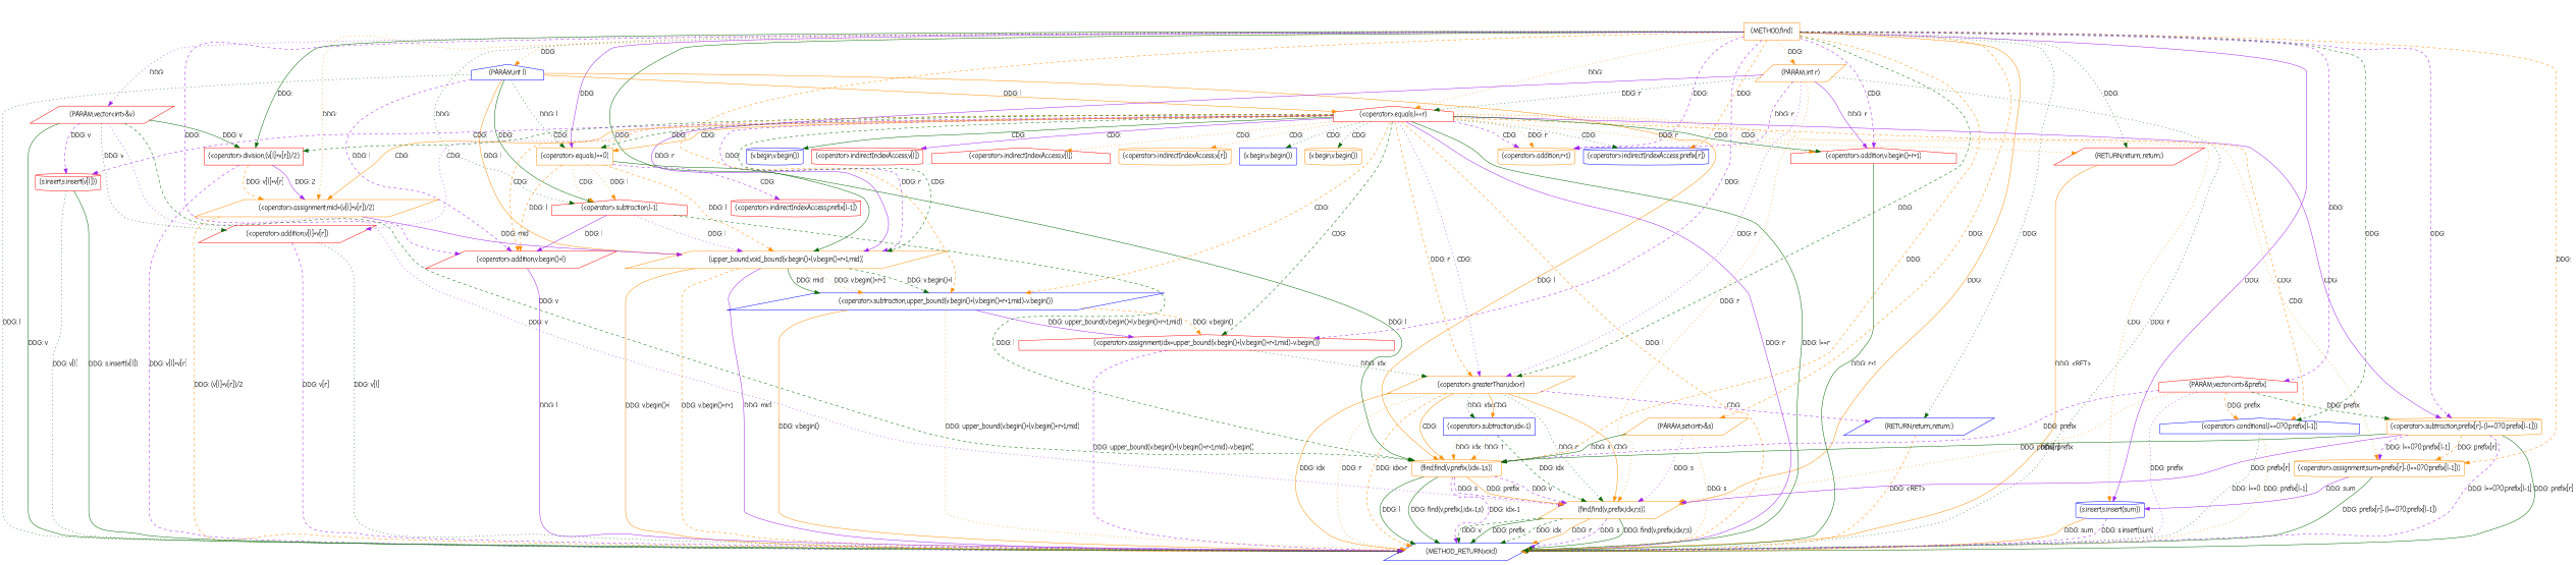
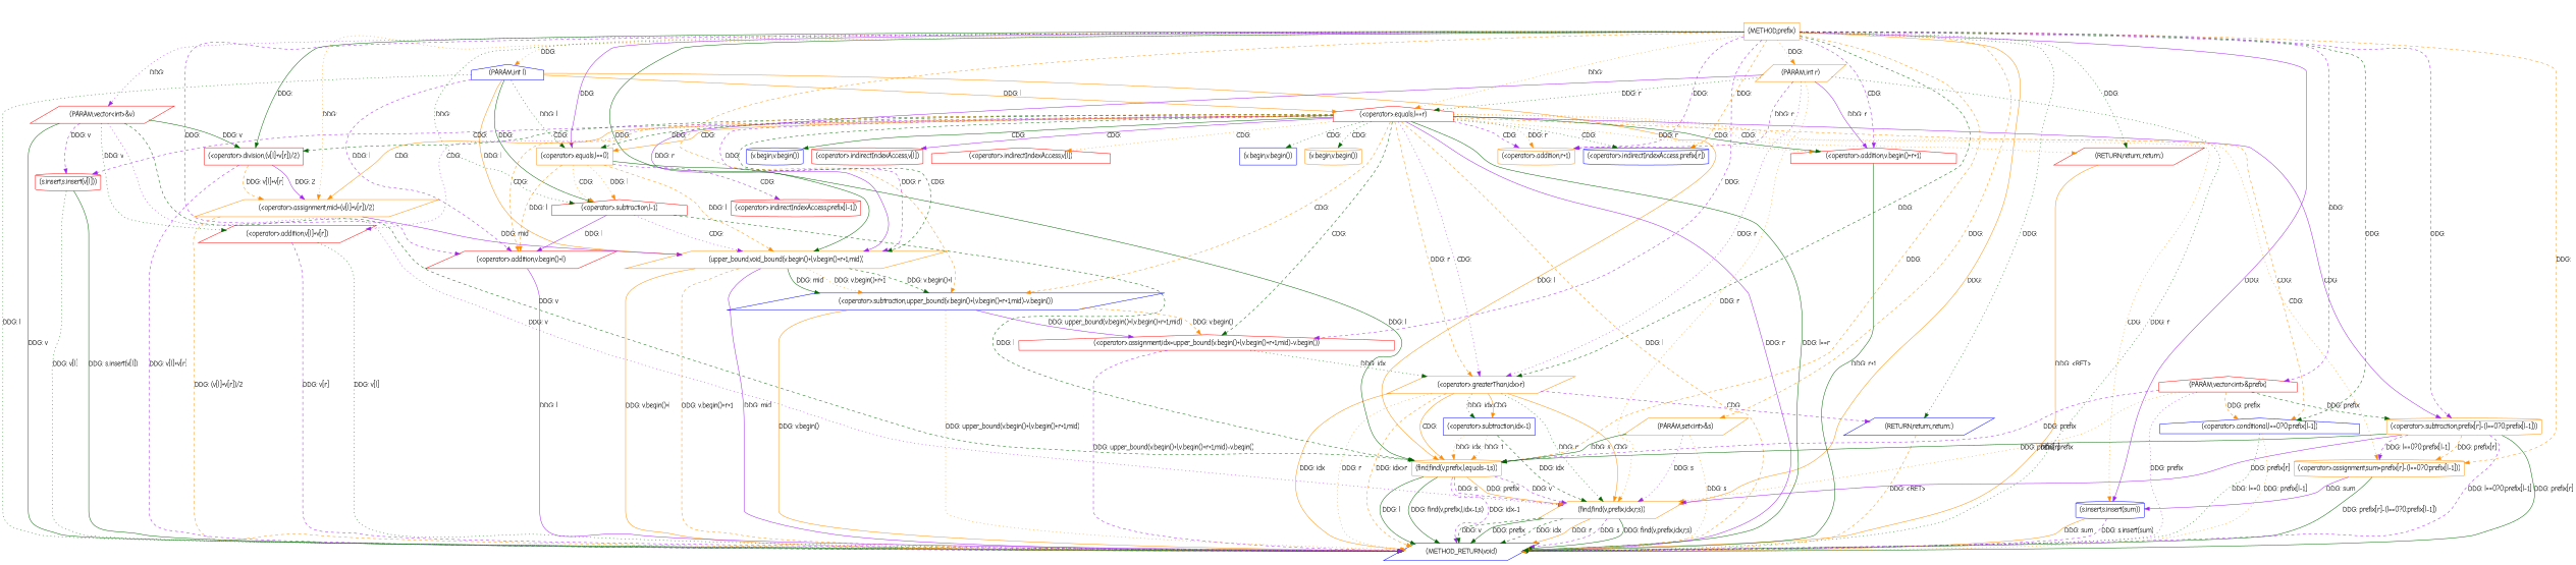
  digraph {
    fontname="Comic Neue"
    node [color=darkorange fontname="Comic Neue" shape=parallelogram]
    edge [color=darkorange fontname="Comic Neue" style=dashed]
-   n1 [label="(METHOD,find)" shape=box]
+   n1 [label="(METHOD,prefix)" shape=box]
    n2 [color=red label="(PARAM,vector<int>&v)"]
    n3 [color=red label="(PARAM,vector<int>&prefix)" shape=house]
    n4 [color=blue label="(PARAM,int l)" shape=house]
    n5 [label="(PARAM,int r)"]
    n6 [label="(PARAM,set<int>&s)"]
    n7 [label="(<operator>.assignment,sum=prefix[r]-(l==0?0:prefix[l-1]))" shape=cylinder]
    n8 [color=blue label="(s.insert,s.insert(sum))" shape=cylinder]
    n9 [label="(<operator>.assignment,mid=(v[l]+v[r])/2)"]
    n10 [color=red label="(<operator>.assignment,idx=upper_bound(v.begin()+l,v.begin()+r+1,mid)-v.begin())" shape=house]
-   n11 [label="(find,find(v,prefix,l,idx-1,s))" shape=cylinder]
+   n11 [label="(find,find(v,prefix,l,equals-1,s))" shape=cylinder]
    n12 [label="(find,find(v,prefix,idx,r,s))"]
    n13 [color=red label="(<operator>.equals,l==r)" shape=house]
    n14 [label="(<operator>.greaterThan,idx>r)"]
    n15 [color=blue label="(RETURN,return;,return;)"]
    n16 [color=red label="(RETURN,return;,return;)"]
    n17 [label="(<operator>.subtraction,prefix[r]-(l==0?0:prefix[l-1]))" shape=cylinder]
    n18 [color=red label="(<operator>.division,(v[l]+v[r])/2)" shape=box]
    n19 [color=blue label="(<operator>.subtraction,upper_bound(v.begin()+l,v.begin()+r+1,mid)-v.begin())"]
    n20 [color=blue label="(<operator>.conditional,l==0?0:prefix[l-1])" shape=house]
    n21 [label="(upper_bound,void_bound(v.begin()+l,v.begin()+r+1,mid))"]
    n22 [label="(<operator>.equals,l==0)" shape=box]
    n23 [color=red label="(<operator>.addition,v.begin()+l)"]
    n24 [color=red label="(<operator>.addition,v.begin()+r+1)" shape=house]
    n25 [color=red label="(<operator>.subtraction,l-1)" shape=house]
    n26 [label="(<operator>.addition,r+1)" shape=cylinder]
    n27 [color=blue label="(<operator>.indirectIndexAccess,prefix[r])" shape=cylinder]
    n28 [color=blue label="(METHOD_RETURN,void)"]
    n29 [color=red label="(s.insert,s.insert(v[l]))" shape=cylinder]
    n30 [color=red label="(<operator>.addition,v[l]+v[r])"]
    n31 [color=blue label="(v.begin,v.begin())" shape=cylinder]
    n32 [color=red label="(<operator>.indirectIndexAccess,v[l])" shape=cylinder]
    n33 [color=red label="(<operator>.indirectIndexAccess,v[l])" shape=house]
-   n34 [label="(<operator>.indirectIndexAccess,v[r])" shape=cylinder]
    n35 [color=blue label="(v.begin,v.begin())" shape=box]
    n36 [label="(v.begin,v.begin())" shape=cylinder]
    n37 [color=blue label="(<operator>.subtraction,idx-1)" shape=box]
    n38 [color=red label="(<operator>.indirectIndexAccess,prefix[l-1])" shape=cylinder]
    n1 -> n2 [color=purple label="DDG: " style=dotted]
    n1 -> n3 [color=purple label="DDG: "]
    n1 -> n4 [label="DDG: " style=dotted]
    n1 -> n5 [label="DDG: " style=dotted]
    n1 -> n6 [label="DDG: "]
    n1 -> n7 [label="DDG: "]
    n1 -> n8 [color=purple label="DDG: " style=solid]
    n1 -> n9 [label="DDG: " style=dotted]
    n1 -> n10 [color=purple label="DDG: "]
    n1 -> n11 [label="DDG: "]
    n1 -> n12 [label="DDG: " style=solid]
    n1 -> n13 [label="DDG: " style=dotted]
    n1 -> n14 [color=darkgreen label="DDG: "]
    n1 -> n15 [color=darkgreen label="DDG: " style=dotted]
    n1 -> n16 [color=darkgreen label="DDG: " style=dotted]
    n1 -> n17 [color=purple label="DDG: "]
    n1 -> n18 [color=darkgreen label="DDG: " style=solid]
    n1 -> n19 [label="DDG: "]
    n1 -> n20 [color=darkgreen label="DDG: "]
    n1 -> n21 [color=darkgreen label="DDG: " style=solid]
    n1 -> n22 [color=purple label="DDG: " style=solid]
    n1 -> n23 [color=purple label="DDG: "]
    n1 -> n24 [color=purple label="CDG: "]
    n1 -> n25 [color=darkgreen label="DDG: " style=dotted]
    n1 -> n26 [color=purple label="DDG: "]
    n1 -> n27 [label="DDG: "]
    n2 -> n11 [color=darkgreen label="DDG: v"]
    n2 -> n12 [color=purple label="DDG: v" style=dotted]
    n2 -> n18 [color=darkgreen label="DDG: v" style=solid]
    n2 -> n28 [color=darkgreen label="DDG: v" style=solid]
    n2 -> n29 [color=purple label="DDG: v"]
    n2 -> n30 [color=darkgreen label="DDG: v" style=dotted]
    n3 -> n11 [color=purple label="DDG: prefix"]
    n3 -> n12 [label="DDG: prefix" style=dotted]
    n3 -> n17 [color=darkgreen label="DDG: prefix"]
    n3 -> n20 [label="DDG: prefix"]
    n3 -> n28 [color=purple label="DDG: prefix" style=dotted]
    n4 -> n11 [label="DDG: l" style=solid]
    n4 -> n13 [label="DDG: l" style=solid]
    n4 -> n21 [label="DDG: l" style=solid]
    n4 -> n22 [color=darkgreen label="DDG: l" style=dotted]
    n4 -> n23 [color=purple label="DDG: l"]
    n4 -> n25 [color=darkgreen label="DDG: l" style=solid]
    n4 -> n28 [color=darkgreen label="DDG: l" style=dotted]
    n5 -> n12 [label="DDG: r" style=dotted]
    n5 -> n13 [color=darkgreen label="DDG: r" style=dotted]
    n5 -> n14 [color=purple label="DDG: r" style=dotted]
    n5 -> n21 [color=purple label="DDG: r" style=solid]
    n5 -> n24 [color=purple label="DDG: r" style=solid]
    n5 -> n26 [color=purple label="DDG: r"]
    n5 -> n28 [color=darkgreen label="DDG: r" style=dotted]
    n6 -> n11 [color=darkgreen label="DDG: s" style=solid]
    n6 -> n12 [color=purple label="DDG: s" style=dotted]
    n6 -> n28 [label="DDG: s" style=dotted]
    n7 -> n8 [color=purple label="DDG: sum" style=solid]
    n7 -> n28 [color=darkgreen label="DDG: prefix[r]-(l==0?0:prefix[l-1])" style=solid]
    n8 -> n28 [label="DDG: sum" style=solid]
    n8 -> n28 [color=purple label="DDG: s.insert(sum)"]
    n9 -> n21 [color=purple label="DDG: mid" style=solid]
    n9 -> n28 [label="DDG: (v[l]+v[r])/2"]
    n10 -> n14 [color=darkgreen label="DDG: idx" style=dotted]
    n10 -> n28 [color=purple label="DDG: upper_bound(v.begin()+l,v.begin()+r+1,mid)-v.begin()"]
    n11 -> n12 [color=purple label="DDG: v"]
    n11 -> n12 [color=purple label="DDG: s"]
    n11 -> n12 [label="DDG: prefix" style=solid]
    n11 -> n28 [color=darkgreen label="DDG: l" style=solid]
    n11 -> n28 [color=purple label="DDG: idx-1"]
    n11 -> n28 [color=darkgreen label="DDG: find(v,prefix,l,idx-1,s)" style=solid]
    n12 -> n28 [color=darkgreen label="DDG: v"]
    n12 -> n28 [color=darkgreen label="DDG: prefix" style=solid]
    n12 -> n28 [color=darkgreen label="DDG: idx"]
    n12 -> n28 [label="DDG: r" style=solid]
    n12 -> n28 [color=purple label="DDG: s"]
    n12 -> n28 [color=darkgreen label="DDG: find(v,prefix,idx,r,s)" style=solid]
    n13 -> n7 [label="CDG: " style=dotted]
    n13 -> n8 [label="CDG: " style=dotted]
    n13 -> n9 [label="CDG: " style=solid]
    n13 -> n10 [color=darkgreen label="CDG: "]
    n13 -> n14 [label="DDG: r"]
    n13 -> n14 [color=purple label="CDG: " style=dotted]
    n13 -> n16 [label="CDG: " style=dotted]
    n13 -> n17 [color=purple label="CDG: " style=solid]
    n13 -> n18 [color=darkgreen label="CDG: "]
    n13 -> n19 [label="CDG: "]
    n13 -> n20 [label="CDG: "]
    n13 -> n21 [color=purple label="DDG: r"]
    n13 -> n21 [color=darkgreen label="CDG: "]
    n13 -> n22 [color=darkgreen label="DDG: l"]
    n13 -> n22 [label="CDG: " style=solid]
    n13 -> n23 [label="CDG: "]
    n13 -> n24 [label="DDG: r" style=dotted]
    n13 -> n24 [color=darkgreen label="CDG: " style=solid]
    n13 -> n26 [label="DDG: r" style=dotted]
    n13 -> n26 [color=purple label="CDG: "]
    n13 -> n27 [color=darkgreen label="CDG: " style=dotted]
    n13 -> n28 [label="DDG: l"]
    n13 -> n28 [color=purple label="DDG: r" style=solid]
    n13 -> n28 [color=darkgreen label="DDG: l==r" style=solid]
    n13 -> n29 [color=purple label="CDG: "]
    n13 -> n30 [color=purple label="CDG: " style=dotted]
    n13 -> n31 [color=darkgreen label="CDG: " style=solid]
    n13 -> n32 [color=purple label="CDG: " style=solid]
    n13 -> n33 [label="CDG: " style=dotted]
-   n13 -> n34 [label="CDG: " style=dotted]
    n13 -> n35 [color=darkgreen label="CDG: " style=dotted]
    n13 -> n36 [color=darkgreen label="CDG: " style=dotted]
    n14 -> n11 [label="CDG: " style=solid]
    n14 -> n12 [color=darkgreen label="DDG: r" style=dotted]
    n14 -> n12 [label="CDG: " style=solid]
    n14 -> n15 [color=purple label="CDG: "]
    n14 -> n28 [label="DDG: idx" style=solid]
    n14 -> n28 [label="DDG: r" style=dotted]
    n14 -> n28 [label="DDG: idx>r"]
    n14 -> n37 [color=darkgreen label="DDG: idx" style=dotted]
    n14 -> n37 [label="CDG: " style=solid]
    n15 -> n28 [label="DDG: <RET>"]
    n16 -> n28 [label="DDG: <RET>" style=solid]
    n17 -> n7 [label="DDG: prefix[r]"]
    n17 -> n7 [color=purple label="DDG: l==0?0:prefix[l-1]"]
    n17 -> n11 [color=darkgreen label="DDG: prefix[r]" style=solid]
    n17 -> n12 [color=purple label="DDG: prefix[r]" style=solid]
    n17 -> n28 [color=darkgreen label="DDG: prefix[r]" style=solid]
    n17 -> n28 [color=purple label="DDG: l==0?0:prefix[l-1]"]
    n18 -> n9 [label="DDG: v[l]+v[r]"]
    n18 -> n9 [color=purple label="DDG: 2" style=solid]
    n18 -> n28 [color=purple label="DDG: v[l]+v[r]"]
    n19 -> n10 [color=purple label="DDG: upper_bound(v.begin()+l,v.begin()+r+1,mid)" style=solid]
    n19 -> n10 [label="DDG: v.begin()"]
    n19 -> n28 [label="DDG: upper_bound(v.begin()+l,v.begin()+r+1,mid)" style=dotted]
    n19 -> n28 [label="DDG: v.begin()" style=solid]
    n20 -> n28 [color=darkgreen label="DDG: l==0" style=dotted]
    n20 -> n28 [label="DDG: prefix[l-1]" style=dotted]
    n21 -> n19 [color=darkgreen label="DDG: v.begin()+l"]
    n21 -> n19 [color=darkgreen label="DDG: mid" style=solid]
    n21 -> n19 [label="DDG: v.begin()+r+1" style=dotted]
    n21 -> n28 [label="DDG: v.begin()+l" style=solid]
    n21 -> n28 [label="DDG: v.begin()+r+1"]
    n21 -> n28 [color=purple label="DDG: mid" style=solid]
    n22 -> n11 [color=darkgreen label="DDG: l" style=solid]
    n22 -> n21 [label="DDG: l"]
    n22 -> n23 [label="DDG: l"]
    n22 -> n25 [label="DDG: l" style=dotted]
    n22 -> n25 [label="CDG: " style=dotted]
    n22 -> n38 [color=purple label="CDG: "]
    n23 -> n28 [color=purple label="DDG: l" style=solid]
    n24 -> n28 [color=darkgreen label="DDG: r+1" style=solid]
    n25 -> n11 [color=darkgreen label="DDG: l"]
-   n25 -> n21 [color=purple label="DDG: l" style=dotted]
+   n25 -> n21 [color=purple label="CDG: " style=dotted]
    n25 -> n23 [color=purple label="DDG: l" style=solid]
    n29 -> n28 [color=darkgreen label="DDG: v[l]" style=dotted]
    n29 -> n28 [color=darkgreen label="DDG: s.insert(v[l])" style=solid]
    n30 -> n28 [color=darkgreen label="DDG: v[l]" style=dotted]
    n30 -> n28 [color=purple label="DDG: v[r]"]
    n37 -> n11 [label="DDG: idx" style=dotted]
    n37 -> n11 [label="DDG: 1" style=dotted]
    n37 -> n12 [color=darkgreen label="DDG: idx"]
  }
